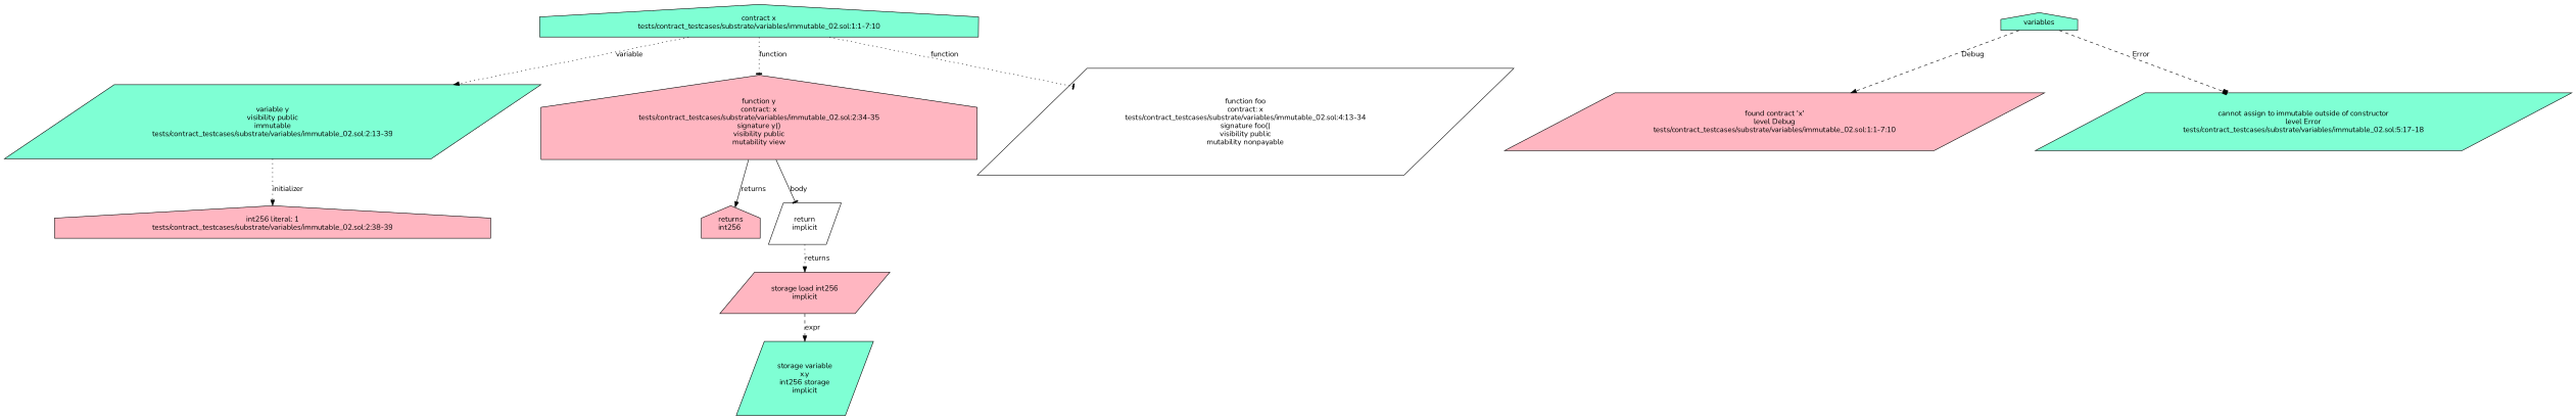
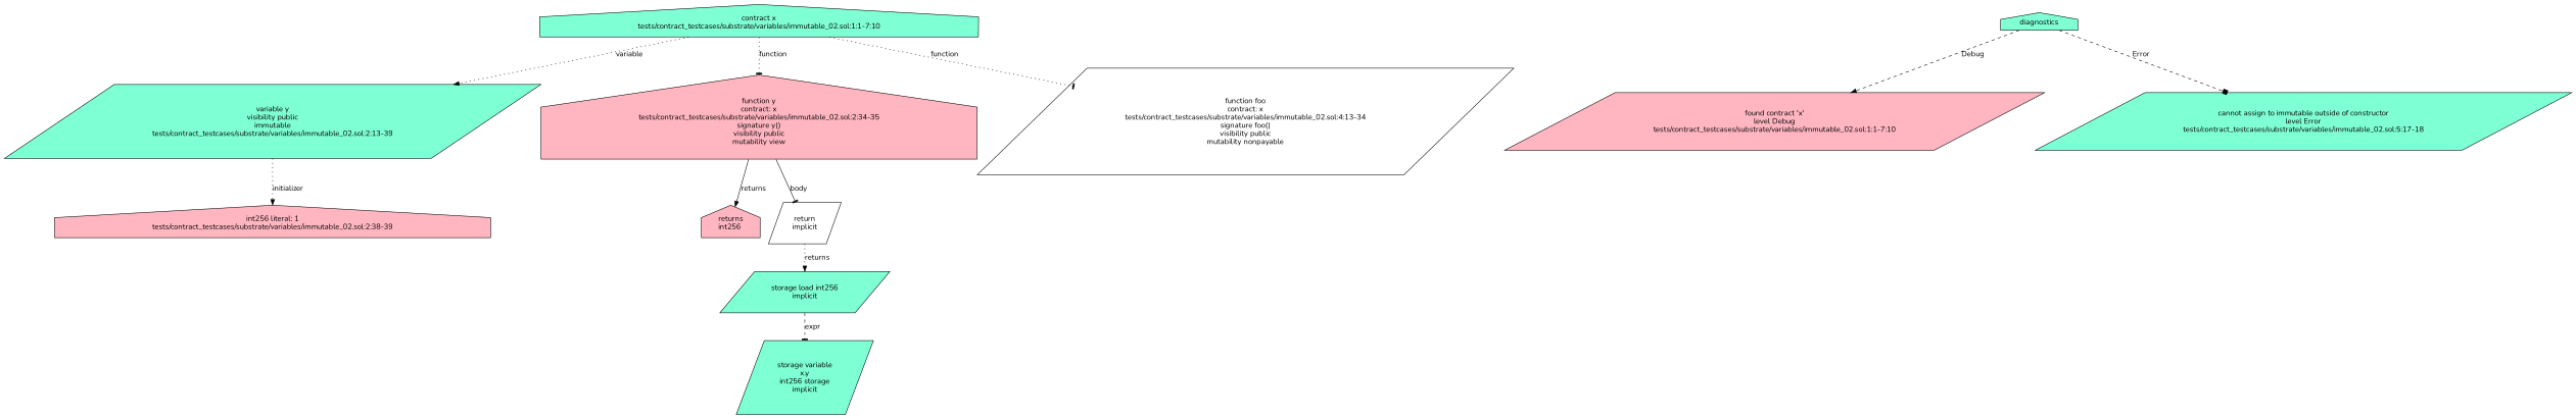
  strict digraph {
    fontname=Nunito
    node [fillcolor=aquamarine fontname=Nunito shape=parallelogram style=filled]
    edge [arrowhead=normal fontname=Nunito style=dotted]
    n1 [label="contract x\ntests/contract_testcases/substrate/variables/immutable_02.sol:1:1-7:10" shape=house]
    n2 [label="variable y\nvisibility public\nimmutable\ntests/contract_testcases/substrate/variables/immutable_02.sol:2:13-39"]
    n3 [fillcolor=lightpink label="function y\ncontract: x\ntests/contract_testcases/substrate/variables/immutable_02.sol:2:34-35\nsignature y()\nvisibility public\nmutability view" shape=house]
    n4 [fillcolor=white label="function foo\ncontract: x\ntests/contract_testcases/substrate/variables/immutable_02.sol:4:13-34\nsignature foo()\nvisibility public\nmutability nonpayable"]
    n5 [fillcolor=lightpink label="int256 literal: 1\ntests/contract_testcases/substrate/variables/immutable_02.sol:2:38-39" shape=house]
    n6 [fillcolor=lightpink label="returns\nint256 " shape=house]
    n7 [fillcolor=white label="return\nimplicit"]
-   n8 [fillcolor=lightpink label="storage load int256\nimplicit"]
+   n8 [label="storage load int256\nimplicit"]
    n9 [label="storage variable\nx.y\nint256 storage\nimplicit"]
    n10 [fillcolor=lightpink label="found contract 'x'\nlevel Debug\ntests/contract_testcases/substrate/variables/immutable_02.sol:1:1-7:10"]
    n11 [label="cannot assign to immutable outside of constructor\nlevel Error\ntests/contract_testcases/substrate/variables/immutable_02.sol:5:17-18"]
-   diagnostics [shape=house label=variables]
+   diagnostics [shape=house]
    n1 -> n2 [label=variable]
    n1 -> n3 [arrowhead=tee label=function]
    n1 -> n4 [arrowhead=tee label=function]
    n2 -> n5 [label=initializer]
    n3 -> n6 [label=returns style=solid]
    n3 -> n7 [arrowhead=tee label=body style=solid]
    n7 -> n8 [label=returns]
-   n8 -> n9 [label=expr style=dashed]
+   n8 -> n9 [arrowhead=tee label=expr style=dashed]
    diagnostics -> n10 [label=Debug style=dashed]
    diagnostics -> n11 [arrowhead=box label=Error style=dashed]
  }
